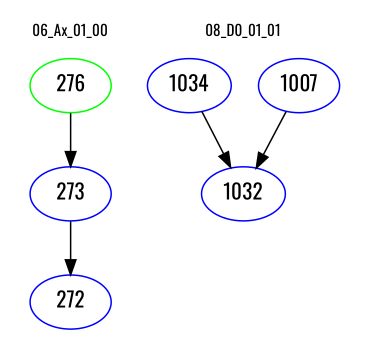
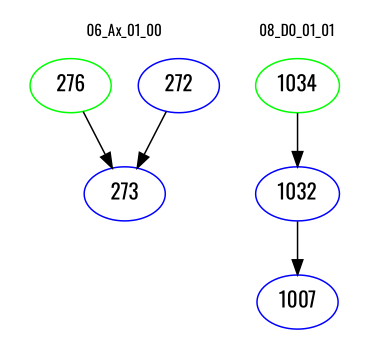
  digraph {
    fontname=Oswald
    node [color=blue fontname=Oswald]
    edge [color=black fontname=Oswald]
    n1 [label=273]
    n2 [label=272]
    n3 [color=green label=276]
    n4 [label=1032]
    n5 [label=1007]
-   n6 [label=1034]
+   n6 [color=green label=1034]
    subgraph cluster_1 {
      color=white
      fontsize=10
      label="06_Ax_01_00"
      n1
      n2
      n3
    }
    subgraph cluster_2 {
      color=white
      fontsize=10
      label="08_D0_01_01"
      n4
      n5
      n6
    }
-   n1 -> n2
+   n2 -> n1
    n3 -> n1
-   n5 -> n4
+   n4 -> n5
    n6 -> n4
  }
